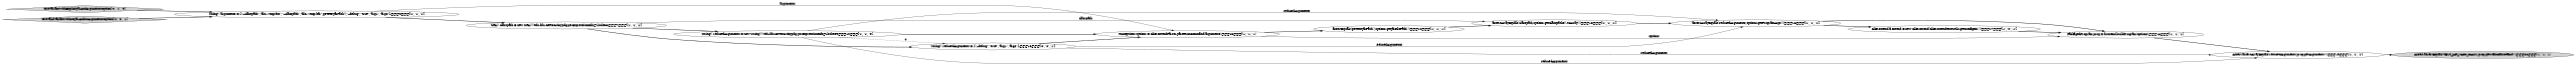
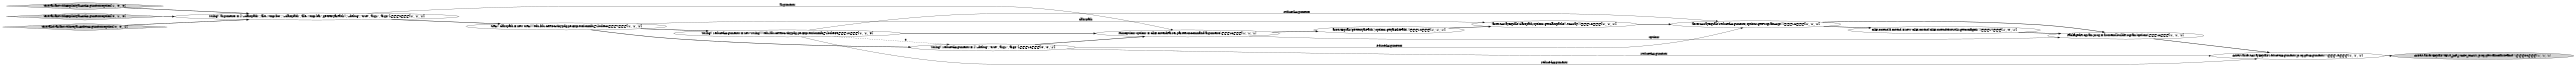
  digraph {
    rankdir=LR
    node [fillcolor=white shape=ellipse style=filled]
    edge [style=bold]
    n1 [label="RunOptions options = CliFrontendParser.parseRunCommand(arguments)@@@13@@@['1', '1', '1']"]
    n2 [label="PackagedProgram prog = frontend.buildProgram(options)@@@18@@@['1', '1', '1']"]
    n3 [label="assertEquals(getTestJarPath(),options.getJarFilePath())@@@14@@@['1', '1', '1']"]
    n4 [label="String(( reducedArguments = {\"--debug\",\"true\",\"arg1\",\"arg2\"}@@@10@@@['0', '0', '1']"]
    n5 [label="Assert.assertArrayEquals(reducedArguments,prog.getArguments())@@@19@@@['1', '1', '1']"]
    n6 [label="assertArrayEquals(reducedArguments,options.getProgramArgs())@@@16@@@['1', '1', '1']"]
    n7 [fillcolor=lightgray label="Assert.assertEquals(TEST_JAR_MAIN_CLASS,prog.getMainClassName())@@@20@@@['1', '1', '1']"]
    n8 [label="String(( arguments = {\"--classpath\",\"file:///tmp/foo\",\"--classpath\",\"file:///tmp/bar\",getTestJarPath(),\"--debug\",\"true\",\"arg1\",\"arg2\"}@@@4@@@['1', '1', '1']"]
    n9 [label="URL(( classpath = new URL((((edu.fdu.CPPDG.tinypdg.pe.ExpressionInfo@1b0bec0@@@7@@@['1', '1', '1']"]
+   n10 [fillcolor=lightgray label="testVariantWithExplicitJarAndArgumentsOption['1', '0', '0']" shape=diamond]
    n11 [label="CliFrontend frontend = new CliFrontend(CliFrontendTestUtils.getConfigDir())@@@17@@@['1', '0', '1']"]
    n12 [label="String(( reducedArguments = new String((((edu.fdu.CPPDG.tinypdg.pe.ExpressionInfo@1b0be59@@@10@@@['1', '1', '0']"]
    n13 [label="assertArrayEquals(classpath,options.getClasspaths().toArray())@@@15@@@['1', '1', '1']"]
    n14 [fillcolor=lightgray label="testVariantWithExplicitJarAndArgumentsOption['0', '1', '0']" shape=diamond]
    n15 [fillcolor=lightgray label="testValidVariantWithNoJarAndNoArgumentsOption['0', '0', '1']" shape=diamond]
    n1 -> n2 [label=options style=solid]
    n1 -> n3
    n2 -> n5
    n3 -> n13
    n4 -> n1
    n4 -> n5 [label=reducedArguments style=solid]
    n4 -> n6 [label=reducedArguments style=solid]
    n5 -> n7
    n6 -> n2
    n6 -> n11
    n8 -> n1 [label=arguments style=solid]
    n8 -> n9
    n9 -> n4
    n9 -> n12
    n9 -> n13 [label=classpath style=solid]
+   n10 -> n8
    n11 -> n2
    n12 -> n1
    n12 -> n4 [label=0 style=dashed]
    n12 -> n5 [label=reducedArguments style=solid]
    n12 -> n6 [label=reducedArguments style=solid]
    n13 -> n6
    n14 -> n8
    n15 -> n8
  }
